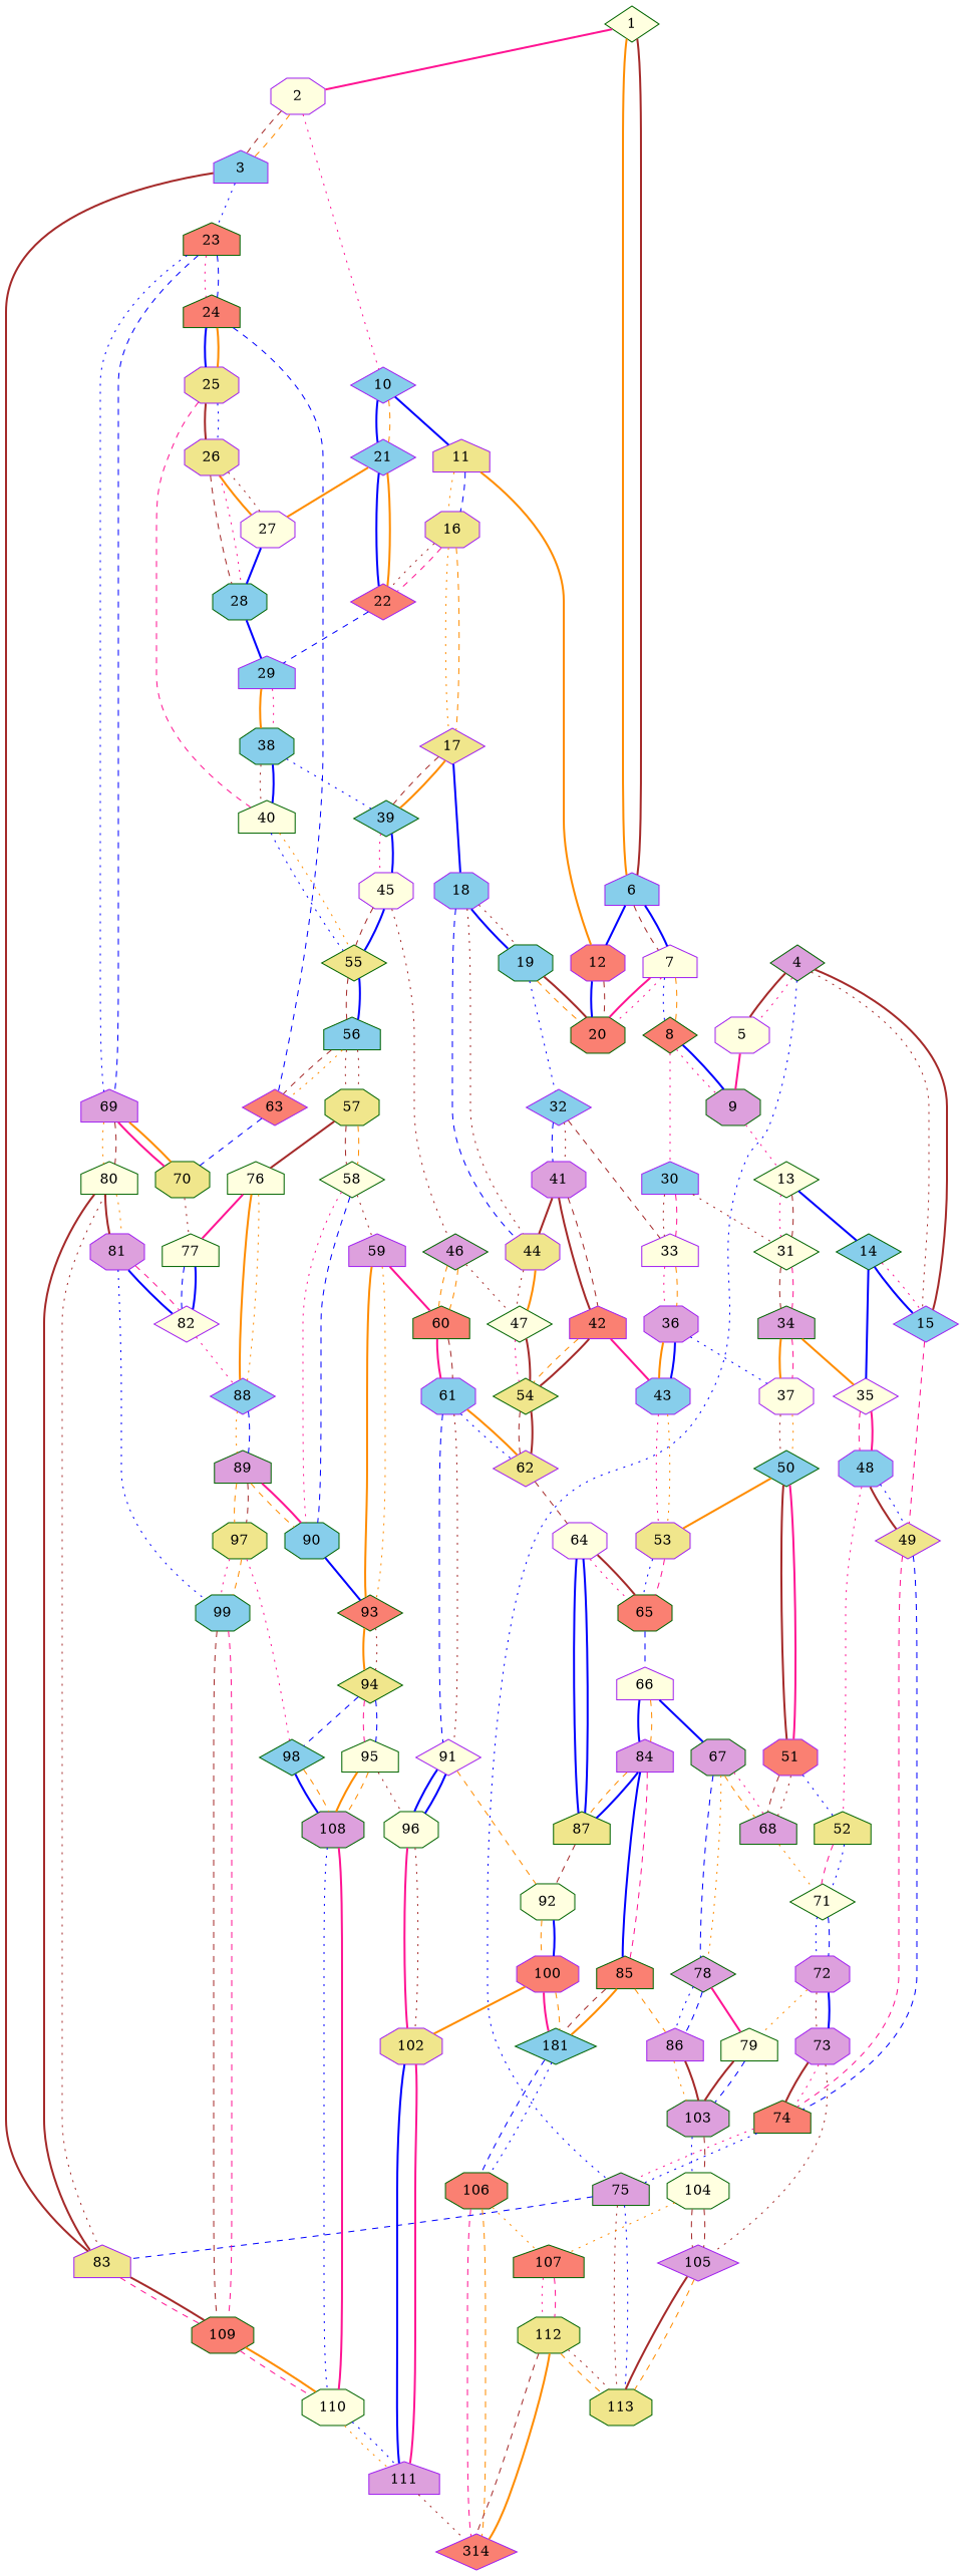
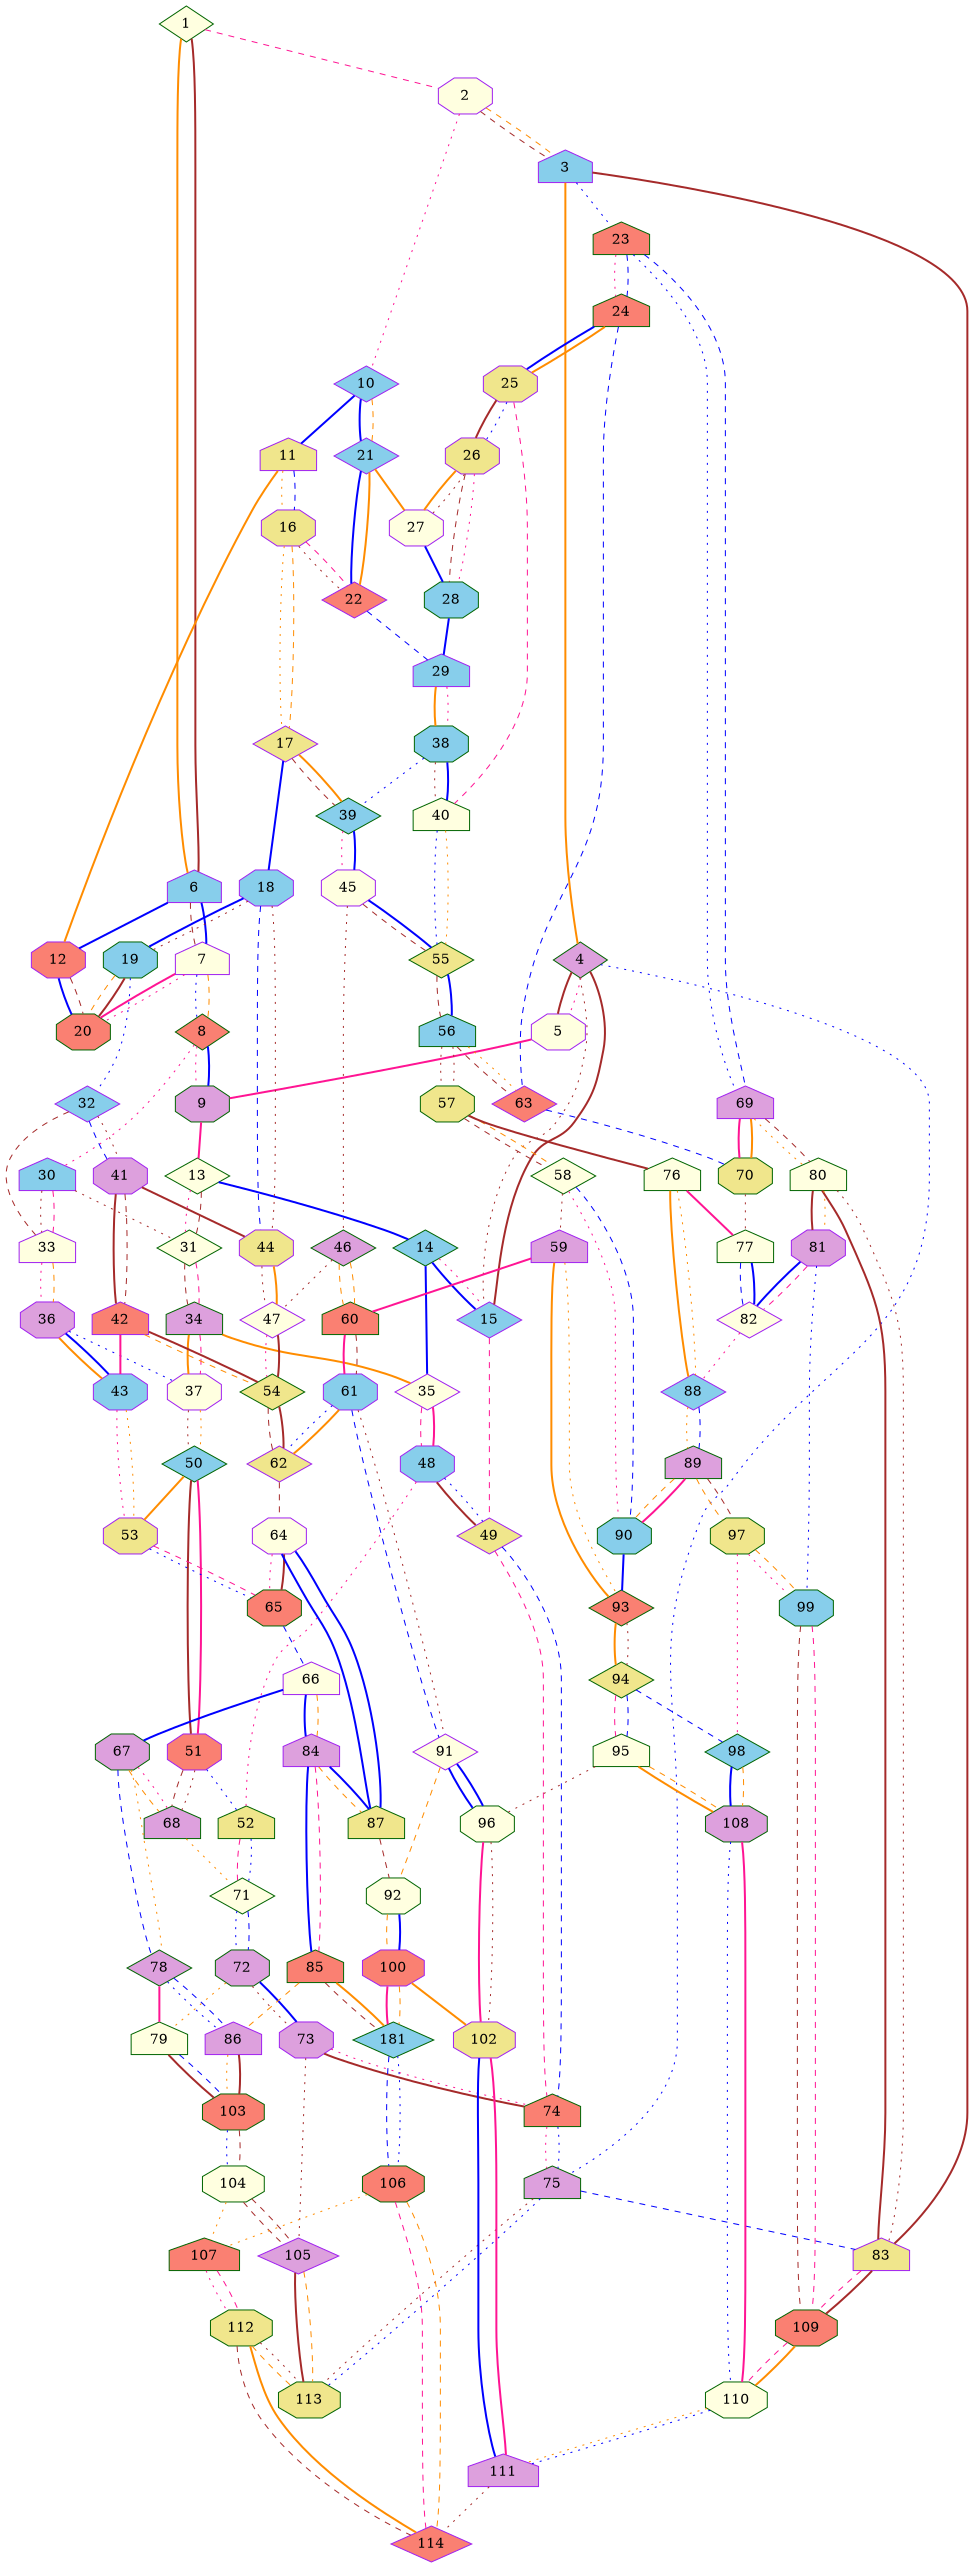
  graph {
    node [color=darkgreen fillcolor=lightyellow shape=octagon style=filled]
    edge [color=blue style=bold]
    1 [shape=diamond]
    2 [color=purple]
    6 [color=purple fillcolor=skyblue shape=house]
    3 [color=purple fillcolor=skyblue shape=house]
    10 [color=purple fillcolor=skyblue shape=diamond]
    7 [color=purple shape=house]
    12 [color=purple fillcolor=salmon]
    4 [fillcolor=plum shape=diamond]
    23 [fillcolor=salmon shape=house]
    83 [color=purple fillcolor=khaki shape=house]
    11 [color=purple fillcolor=khaki shape=house]
    21 [color=purple fillcolor=skyblue shape=diamond]
    5 [color=purple]
    15 [color=purple fillcolor=skyblue shape=diamond]
    75 [fillcolor=plum shape=house]
    24 [fillcolor=salmon shape=house]
    69 [color=purple fillcolor=plum shape=house]
    109 [fillcolor=salmon]
    9 [fillcolor=plum]
    49 [color=purple fillcolor=khaki shape=diamond]
    113 [fillcolor=khaki]
    13 [shape=diamond]
    8 [fillcolor=salmon shape=diamond]
    20 [fillcolor=salmon]
    30 [color=purple fillcolor=skyblue shape=house]
    31 [shape=diamond]
    33 [color=purple shape=house]
    14 [fillcolor=skyblue shape=diamond]
    16 [color=purple fillcolor=khaki]
    22 [color=purple fillcolor=salmon shape=diamond]
    27 [color=purple]
    17 [color=purple fillcolor=khaki shape=diamond]
    35 [color=purple shape=diamond]
    34 [fillcolor=plum shape=house]
    48 [color=purple fillcolor=skyblue]
    74 [fillcolor=salmon shape=house]
    18 [color=purple fillcolor=skyblue]
    39 [fillcolor=skyblue shape=diamond]
    29 [color=purple fillcolor=skyblue shape=house]
    19 [fillcolor=skyblue]
    44 [color=purple fillcolor=khaki]
    45 [color=purple]
    32 [color=purple fillcolor=skyblue shape=diamond]
-   47 [shape=diamond]
+   47 [color=purple shape=diamond]
    41 [color=purple fillcolor=plum]
    28 [fillcolor=skyblue]
    38 [fillcolor=skyblue]
    25 [color=purple fillcolor=khaki]
    63 [color=purple fillcolor=salmon shape=diamond]
    70 [fillcolor=khaki]
    80 [shape=house]
    26 [color=purple fillcolor=khaki]
    40 [shape=house]
    55 [fillcolor=khaki shape=diamond]
    36 [color=purple fillcolor=plum]
    37 [color=purple]
    42 [color=purple fillcolor=salmon shape=house]
    43 [color=purple fillcolor=skyblue]
    50 [fillcolor=skyblue shape=diamond]
    52 [fillcolor=khaki shape=house]
    53 [color=purple fillcolor=khaki]
    51 [color=purple fillcolor=salmon]
    46 [fillcolor=plum shape=diamond]
    56 [fillcolor=skyblue shape=house]
    54 [fillcolor=khaki shape=diamond]
    62 [color=purple fillcolor=khaki shape=diamond]
    65 [fillcolor=salmon]
    60 [fillcolor=salmon shape=house]
    61 [color=purple fillcolor=skyblue]
    71 [shape=diamond]
    68 [fillcolor=plum shape=house]
-   72 [color=purple fillcolor=plum]
+   72 [fillcolor=plum]
    66 [color=purple shape=house]
    64 [color=purple]
    57 [fillcolor=khaki]
    58 [shape=diamond]
    76 [shape=house]
    59 [color=purple fillcolor=plum shape=house]
    90 [fillcolor=skyblue]
    77 [shape=house]
    88 [color=purple fillcolor=skyblue shape=diamond]
    93 [fillcolor=salmon shape=diamond]
    94 [fillcolor=khaki shape=diamond]
    91 [color=purple shape=diamond]
    92
    96
    87 [fillcolor=khaki shape=house]
    67 [fillcolor=plum]
    84 [color=purple fillcolor=plum shape=house]
    78 [fillcolor=plum shape=diamond]
    85 [fillcolor=salmon shape=house]
    79 [shape=house]
    86 [color=purple fillcolor=plum shape=house]
    81 [color=purple fillcolor=plum]
    82 [color=purple shape=diamond]
    73 [color=purple fillcolor=plum]
    105 [color=purple fillcolor=plum shape=diamond]
-   103 [fillcolor=plum]
+   103 [fillcolor=salmon]
    89 [fillcolor=plum shape=house]
    104
    99 [fillcolor=skyblue]
    110
    n103 [fillcolor=skyblue label=181 shape=diamond]
    106 [fillcolor=salmon]
    100 [color=purple fillcolor=salmon]
    97 [fillcolor=khaki]
    98 [fillcolor=skyblue shape=diamond]
    102 [color=purple fillcolor=khaki]
    95 [shape=house]
    108 [fillcolor=plum]
    111 [color=purple fillcolor=plum shape=house]
    107 [fillcolor=salmon shape=house]
-   114 [color=purple fillcolor=salmon shape=diamond label=314]
+   114 [color=purple fillcolor=salmon shape=diamond]
    112 [fillcolor=khaki]
-   1 -- 2 [color=deeppink]
+   1 -- 2 [color=deeppink style=dashed]
    1 -- 6 [color=darkorange]
    1 -- 6 [color=brown]
    2 -- 3 [color=brown style=dashed]
    2 -- 3 [color=darkorange style=dashed]
    2 -- 10 [color=deeppink style=dotted]
    6 -- 7 [color=brown style=dashed]
    6 -- 7
    6 -- 12
+   3 -- 4 [color=darkorange]
    3 -- 23 [style=dotted]
    3 -- 83 [color=brown]
    10 -- 11
    10 -- 21
    10 -- 21 [color=darkorange style=dashed]
    7 -- 8 [style=dotted]
    7 -- 8 [color=darkorange style=dashed]
    7 -- 20 [color=deeppink]
    7 -- 20 [color=deeppink style=dotted]
    12 -- 20
    12 -- 20 [color=brown style=dashed]
    4 -- 5 [color=brown]
    4 -- 5 [color=deeppink style=dotted]
    4 -- 15 [color=brown style=dotted]
    4 -- 15 [color=brown]
    4 -- 75 [style=dotted]
    23 -- 24 [color=deeppink style=dotted]
    23 -- 24 [style=dashed]
    23 -- 69 [style=dotted]
    23 -- 69 [style=dashed]
    83 -- 109 [color=deeppink style=dashed]
    83 -- 109 [color=brown]
    11 -- 12 [color=darkorange]
    11 -- 16 [color=darkorange style=dotted]
    11 -- 16 [style=dashed]
    21 -- 22
    21 -- 22 [color=darkorange]
    21 -- 27 [color=darkorange]
    5 -- 9 [color=deeppink]
    15 -- 49 [color=deeppink style=dashed]
    75 -- 83 [style=dashed]
    75 -- 113 [color=brown style=dotted]
    75 -- 113 [style=dotted]
    24 -- 25
    24 -- 25 [color=darkorange]
    24 -- 63 [style=dashed]
    69 -- 70 [color=deeppink]
    69 -- 70 [color=darkorange]
    69 -- 80 [color=darkorange style=dotted]
    69 -- 80 [color=brown style=dashed]
    109 -- 110 [color=deeppink style=dashed]
    109 -- 110 [color=darkorange]
-   9 -- 13 [color=deeppink style=dotted]
+   9 -- 13 [color=deeppink]
    49 -- 74 [color=deeppink style=dashed]
    49 -- 74 [style=dashed]
    13 -- 31 [color=deeppink style=dotted]
    13 -- 31 [color=brown style=dashed]
    13 -- 14
    8 -- 9 [color=deeppink style=dotted]
    8 -- 9
    8 -- 30 [color=deeppink style=dotted]
    30 -- 31 [color=brown style=dotted]
    30 -- 33 [color=brown style=dotted]
    30 -- 33 [color=deeppink style=dashed]
    31 -- 34 [color=brown style=dashed]
    31 -- 34 [color=deeppink style=dashed]
    33 -- 36 [color=deeppink style=dotted]
    33 -- 36 [color=darkorange style=dashed]
    14 -- 15
    14 -- 15 [color=deeppink style=dotted]
    14 -- 35
    16 -- 22 [color=brown style=dotted]
    16 -- 22 [color=deeppink style=dashed]
    16 -- 17 [color=darkorange style=dotted]
    16 -- 17 [color=darkorange style=dashed]
    22 -- 29 [style=dashed]
    27 -- 28
    17 -- 18
    17 -- 39 [color=brown style=dashed]
    17 -- 39 [color=darkorange]
    35 -- 48 [color=deeppink style=dashed]
    35 -- 48 [color=deeppink]
    34 -- 35 [color=darkorange]
    34 -- 37 [color=darkorange]
    34 -- 37 [color=deeppink style=dashed]
    48 -- 49 [color=brown]
    48 -- 49 [style=dotted]
    48 -- 52 [color=deeppink style=dotted]
    74 -- 75 [color=deeppink style=dotted]
    74 -- 75 [style=dotted]
    18 -- 19
    18 -- 19 [color=brown style=dotted]
    18 -- 44 [style=dashed]
    18 -- 44 [color=brown style=dotted]
    39 -- 45 [color=deeppink style=dotted]
    39 -- 45
    29 -- 38 [color=darkorange]
    29 -- 38 [color=deeppink style=dotted]
    19 -- 20 [color=darkorange style=dashed]
    19 -- 20 [color=brown]
    19 -- 32 [style=dotted]
    44 -- 47 [color=brown style=dotted]
    44 -- 47 [color=darkorange]
    45 -- 55 [color=brown style=dashed]
    45 -- 55
    45 -- 46 [color=brown style=dotted]
    32 -- 33 [color=brown style=dashed]
    32 -- 41 [style=dashed]
    32 -- 41 [color=brown style=dotted]
    47 -- 54 [color=deeppink style=dotted]
    47 -- 54 [color=brown]
    41 -- 44 [color=brown]
    41 -- 42 [color=brown]
    41 -- 42 [color=brown style=dashed]
    28 -- 29
    38 -- 39 [style=dotted]
    38 -- 40 [color=brown style=dotted]
    38 -- 40
    25 -- 26 [color=brown]
    25 -- 26 [style=dotted]
    25 -- 40 [color=deeppink style=dashed]
    63 -- 70 [style=dashed]
    70 -- 77 [color=brown style=dotted]
    80 -- 83 [color=brown]
    80 -- 83 [color=brown style=dotted]
    80 -- 81 [color=brown]
    80 -- 81 [color=darkorange style=dotted]
    26 -- 27 [color=darkorange]
    26 -- 27 [color=brown style=dotted]
    26 -- 28 [color=brown style=dashed]
    26 -- 28 [color=deeppink style=dotted]
    40 -- 55 [style=dotted]
    40 -- 55 [color=darkorange style=dotted]
    55 -- 56 [color=brown style=dashed]
    55 -- 56
    36 -- 37 [style=dotted]
    36 -- 43 [color=darkorange]
    36 -- 43
    37 -- 50 [color=brown style=dotted]
    37 -- 50 [color=darkorange style=dotted]
    42 -- 43 [color=deeppink]
    42 -- 54 [color=darkorange style=dashed]
    42 -- 54 [color=brown]
    43 -- 53 [color=deeppink style=dotted]
    43 -- 53 [color=darkorange style=dotted]
    50 -- 53 [color=darkorange]
    50 -- 51 [color=brown]
    50 -- 51 [color=deeppink]
    52 -- 71 [color=deeppink style=dashed]
    52 -- 71 [style=dotted]
    53 -- 65 [style=dotted]
    53 -- 65 [color=deeppink style=dashed]
    51 -- 52 [style=dotted]
    51 -- 68 [color=brown style=dashed]
    51 -- 68 [color=brown style=dotted]
    46 -- 47 [color=brown style=dotted]
    46 -- 60 [color=darkorange style=dashed]
    46 -- 60 [color=darkorange style=dashed]
    56 -- 63 [color=brown style=dashed]
    56 -- 63 [color=darkorange style=dotted]
    56 -- 57 [color=brown style=dotted]
    56 -- 57 [color=brown style=dotted]
    54 -- 62 [color=brown style=dashed]
    54 -- 62 [color=brown]
    62 -- 64 [color=brown style=dashed]
    65 -- 66 [style=dashed]
    60 -- 61 [color=deeppink]
    60 -- 61 [color=brown style=dashed]
    61 -- 62 [style=dotted]
    61 -- 62 [color=darkorange]
    61 -- 91 [style=dashed]
    61 -- 91 [color=brown style=dotted]
    71 -- 72 [style=dotted]
    71 -- 72 [style=dashed]
    68 -- 71 [color=darkorange style=dotted]
    72 -- 79 [color=darkorange style=dotted]
    72 -- 73 [color=brown style=dotted]
    72 -- 73
    66 -- 67
    66 -- 84
    66 -- 84 [color=darkorange style=dashed]
    64 -- 65 [color=deeppink style=dotted]
    64 -- 65 [color=brown]
    64 -- 87
    64 -- 87
    57 -- 58 [color=brown style=dashed]
    57 -- 58 [color=darkorange style=dashed]
    57 -- 76 [color=brown]
    58 -- 59 [color=brown style=dotted]
    58 -- 90 [color=deeppink style=dotted]
    58 -- 90 [style=dashed]
    76 -- 77 [color=deeppink]
    76 -- 88 [color=darkorange]
    76 -- 88 [color=darkorange style=dotted]
    59 -- 60 [color=deeppink]
    59 -- 93 [color=darkorange]
    59 -- 93 [color=darkorange style=dotted]
    90 -- 93
    77 -- 82 [style=dashed]
    77 -- 82
    88 -- 89 [color=darkorange style=dotted]
    88 -- 89 [style=dashed]
    93 -- 94 [color=darkorange]
    93 -- 94 [color=brown style=dotted]
    94 -- 98 [style=dashed]
    94 -- 95 [color=deeppink style=dashed]
    94 -- 95 [style=dashed]
    91 -- 92 [color=darkorange style=dashed]
    91 -- 96
    91 -- 96
    92 -- 100 [color=darkorange style=dashed]
    92 -- 100
    96 -- 102 [color=deeppink]
    96 -- 102 [color=brown style=dotted]
    87 -- 92 [color=brown style=dashed]
    67 -- 68 [color=darkorange style=dashed]
    67 -- 68 [color=deeppink style=dotted]
    67 -- 78 [style=dashed]
    67 -- 78 [color=darkorange style=dotted]
    84 -- 87 [color=darkorange style=dashed]
    84 -- 87
    84 -- 85
    84 -- 85 [color=deeppink style=dashed]
    78 -- 79 [color=deeppink]
    78 -- 86 [style=dotted]
    78 -- 86 [style=dashed]
    85 -- 86 [color=darkorange style=dashed]
    85 -- n103 [color=brown style=dashed]
    85 -- n103 [color=darkorange]
    79 -- 103 [color=brown]
    79 -- 103 [style=dashed]
    86 -- 103 [color=darkorange style=dotted]
    86 -- 103 [color=brown]
    81 -- 82
    81 -- 82 [color=deeppink style=dashed]
    81 -- 99 [style=dotted]
    82 -- 88 [color=deeppink style=dotted]
    73 -- 74 [color=brown]
    73 -- 74 [color=deeppink style=dotted]
    73 -- 105 [color=brown style=dotted]
    105 -- 113 [color=brown]
    105 -- 113 [color=darkorange style=dashed]
    103 -- 104 [style=dotted]
    103 -- 104 [color=brown style=dashed]
    89 -- 90 [color=darkorange style=dashed]
    89 -- 90 [color=deeppink]
    89 -- 97 [color=darkorange style=dashed]
    89 -- 97 [color=brown style=dashed]
    104 -- 105 [color=brown style=dashed]
    104 -- 105 [color=brown style=dashed]
    104 -- 107 [color=darkorange style=dotted]
    99 -- 109 [color=brown style=dashed]
    99 -- 109 [color=deeppink style=dashed]
    110 -- 111 [color=darkorange style=dotted]
    110 -- 111 [style=dotted]
    n103 -- 106 [style=dashed]
    n103 -- 106 [style=dotted]
    106 -- 107 [color=darkorange style=dotted]
    106 -- 114 [color=deeppink style=dashed]
    106 -- 114 [color=darkorange style=dashed]
    100 -- n103 [color=deeppink]
    100 -- n103 [color=darkorange style=dashed]
    100 -- 102 [color=darkorange]
    97 -- 99 [color=deeppink style=dotted]
    97 -- 99 [color=darkorange style=dashed]
    97 -- 98 [color=deeppink style=dotted]
    98 -- 108
    98 -- 108 [color=darkorange style=dashed]
    102 -- 111
    102 -- 111 [color=deeppink]
    95 -- 96 [color=brown style=dotted]
    95 -- 108 [color=darkorange]
    95 -- 108 [color=darkorange style=dashed]
    108 -- 110 [style=dotted]
    108 -- 110 [color=deeppink]
    111 -- 114 [color=brown style=dotted]
    107 -- 112 [color=deeppink style=dotted]
    107 -- 112 [color=deeppink style=dashed]
    112 -- 113 [color=darkorange style=dashed]
    112 -- 113 [color=brown style=dotted]
    112 -- 114 [color=brown style=dashed]
    112 -- 114 [color=darkorange]
  }
